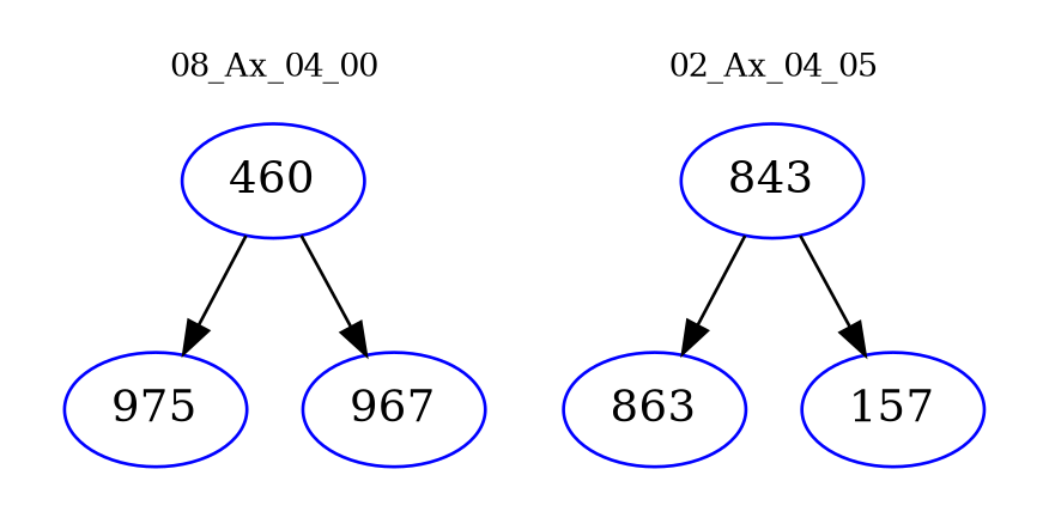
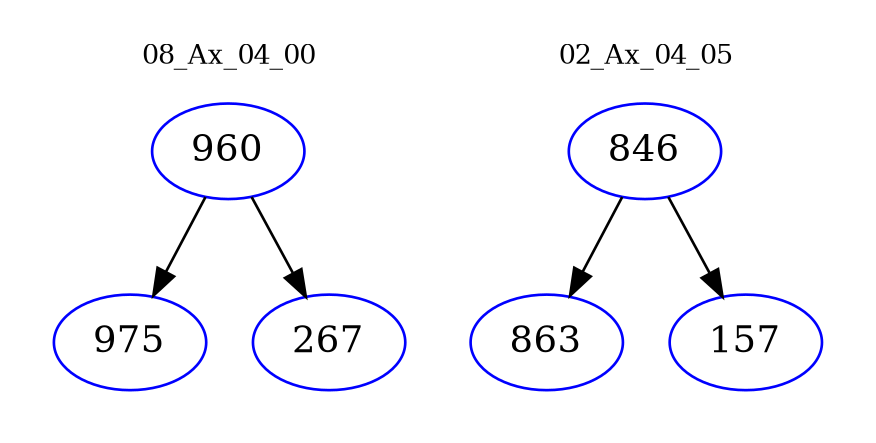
  digraph {
    node [color=blue]
    edge [color=black]
-   n1 [label=460]
+   n1 [label=960]
    n2 [label=975]
-   n3 [label=967]
-   n4 [label=843]
+   n3 [label=267]
+   n4 [label=846]
    n5 [label=863]
    n6 [label=157]
    subgraph cluster_1 {
      color=white
      fontsize=10
      label="08_Ax_04_00"
      n1
      n2
      n3
    }
    subgraph cluster_2 {
      color=white
      fontsize=10
      label="02_Ax_04_05"
      n4
      n5
      n6
    }
    n1 -> n2
    n1 -> n3
    n4 -> n5
    n4 -> n6
  }
